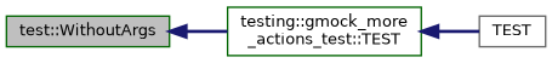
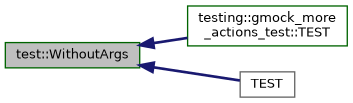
  digraph {
    rankdir=LR
    node [color=darkgreen fillcolor=white fontname=Helvetica fontsize=10 shape=record style=filled]
    edge [color=midnightblue dir=back fontname=Helvetica fontsize=10 labelfontname=Helvetica labelfontsize=10 style=bold]
    n1 [fillcolor=grey75 fontcolor=black height=0.2 label="test::WithoutArgs" width=0.4]
    n2 [height=0.2 label="testing::gmock_more\l_actions_test::TEST" width=0.4]
    n3 [color=gray40 height=0.2 label=TEST width=0.4]
    n1 -> n2
-   n2 -> n3
+   n1 -> n3
  }
